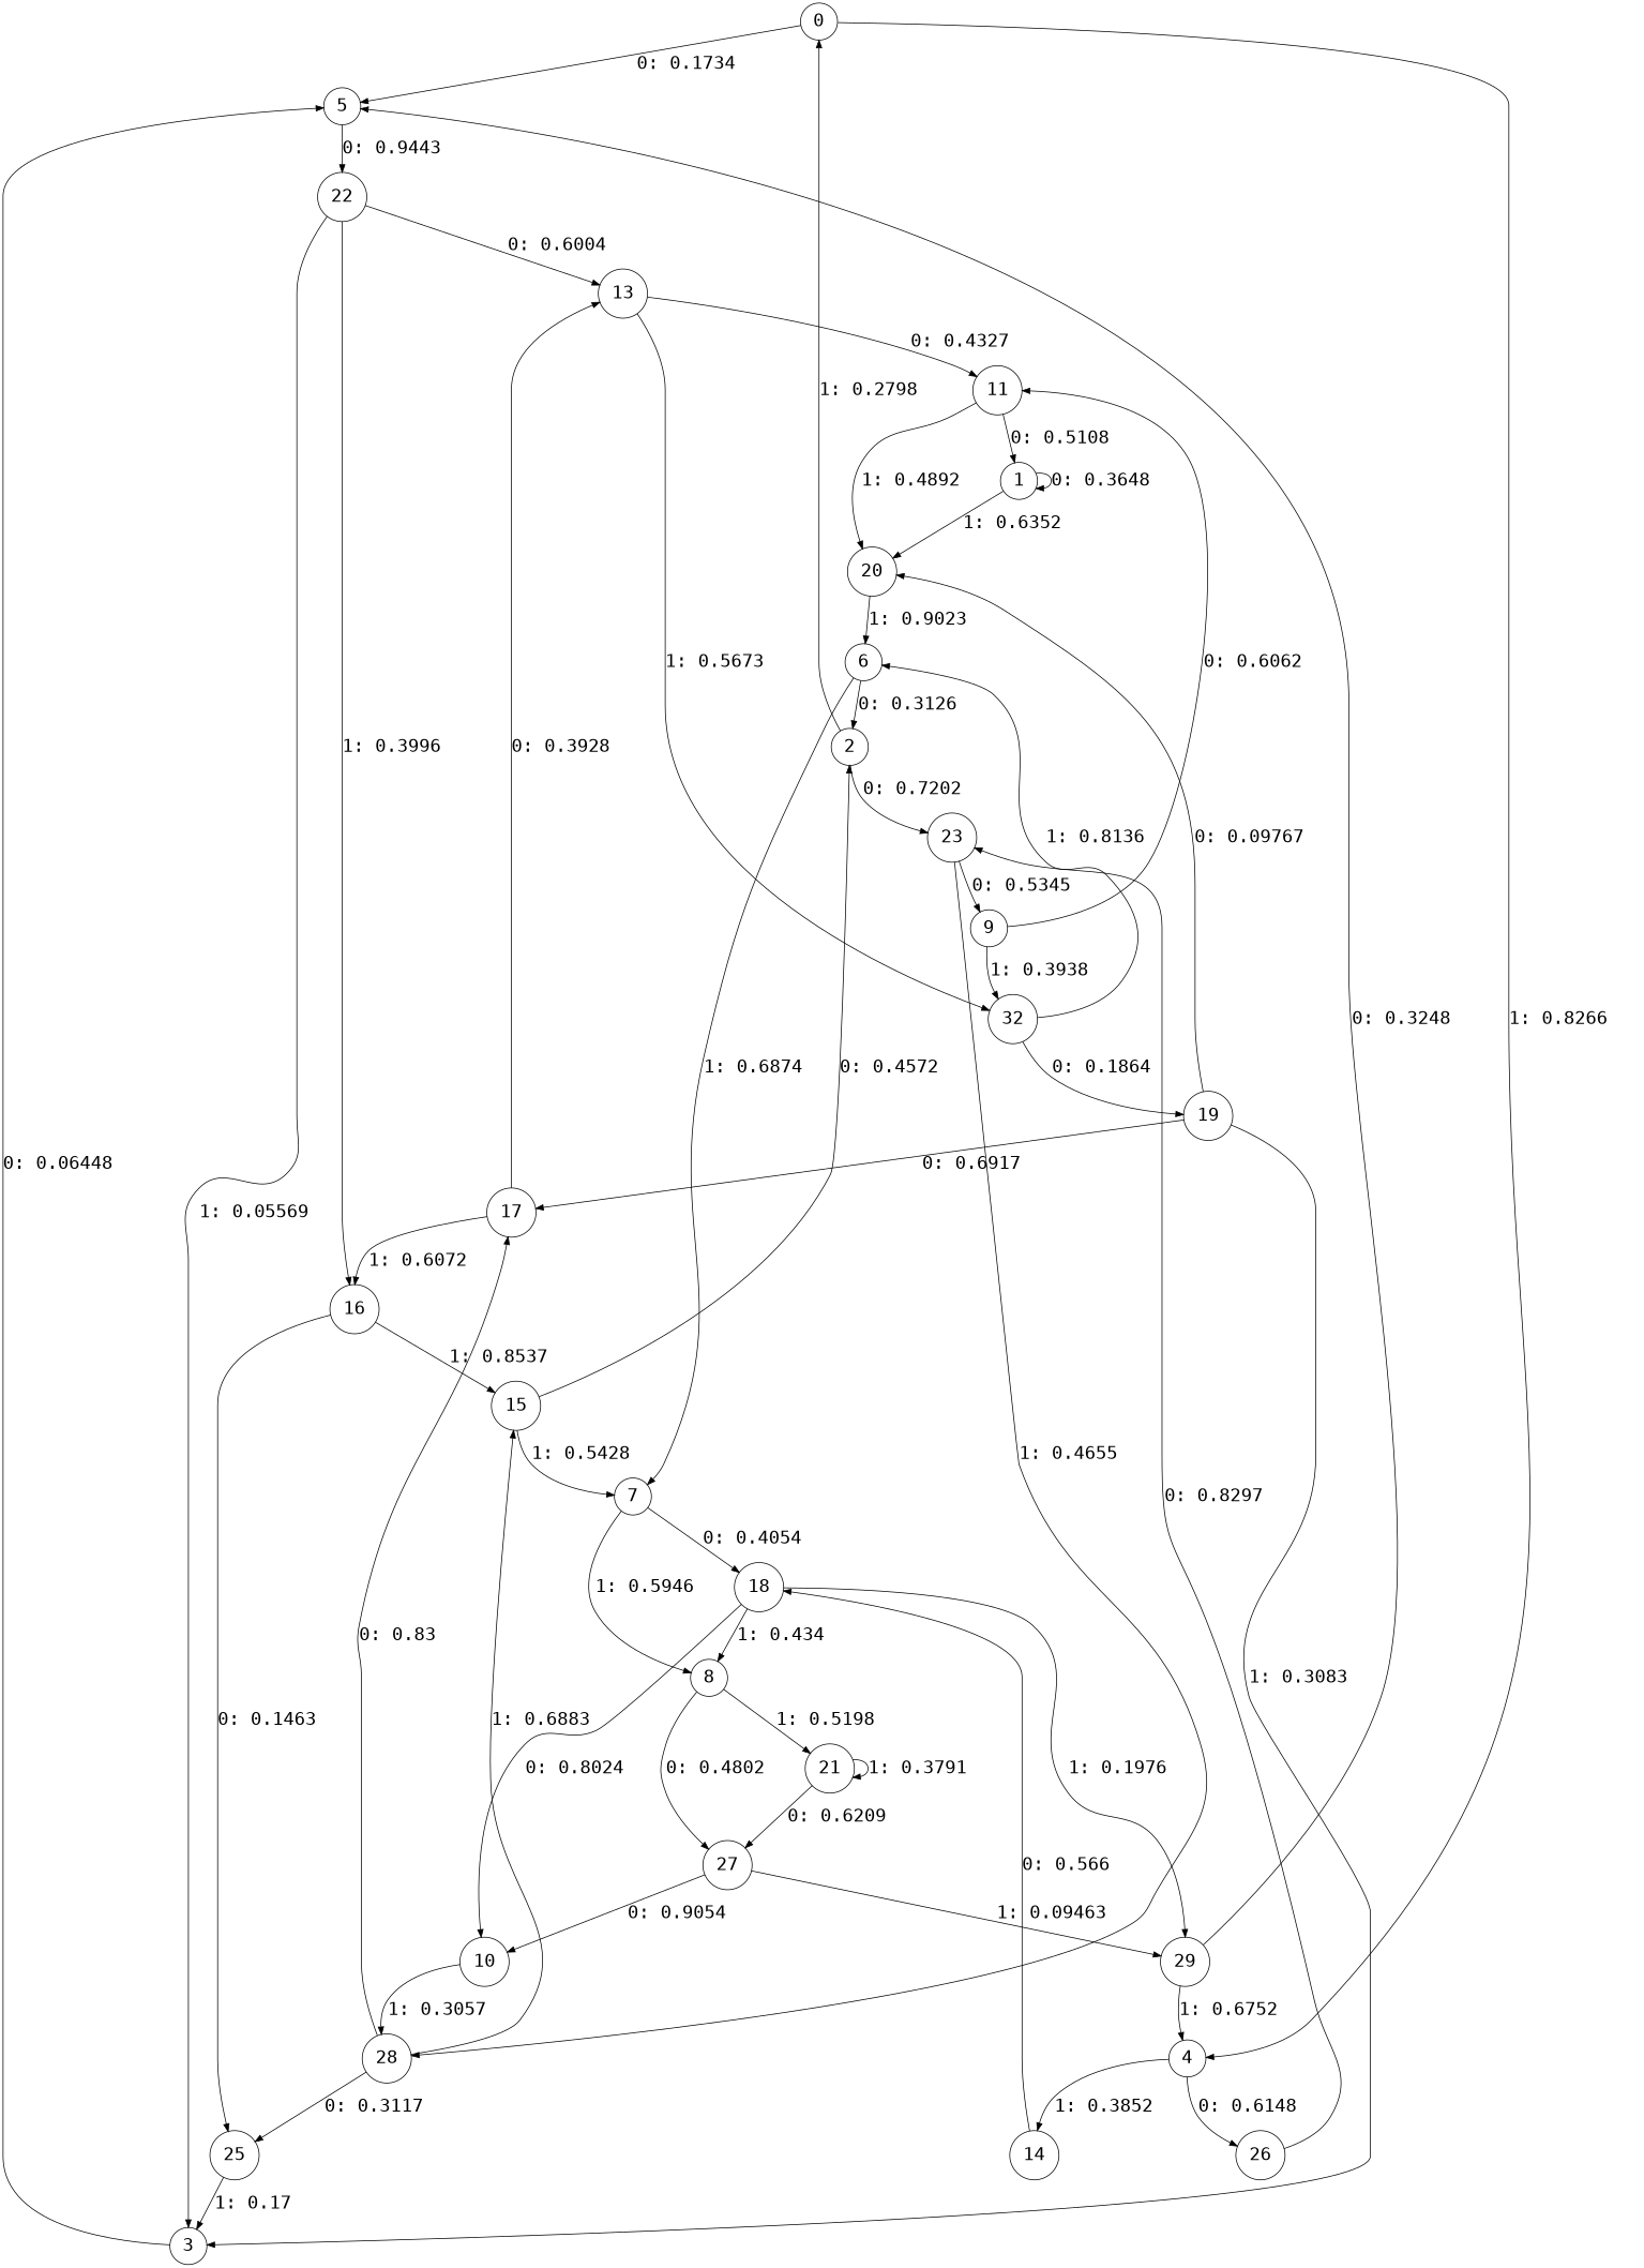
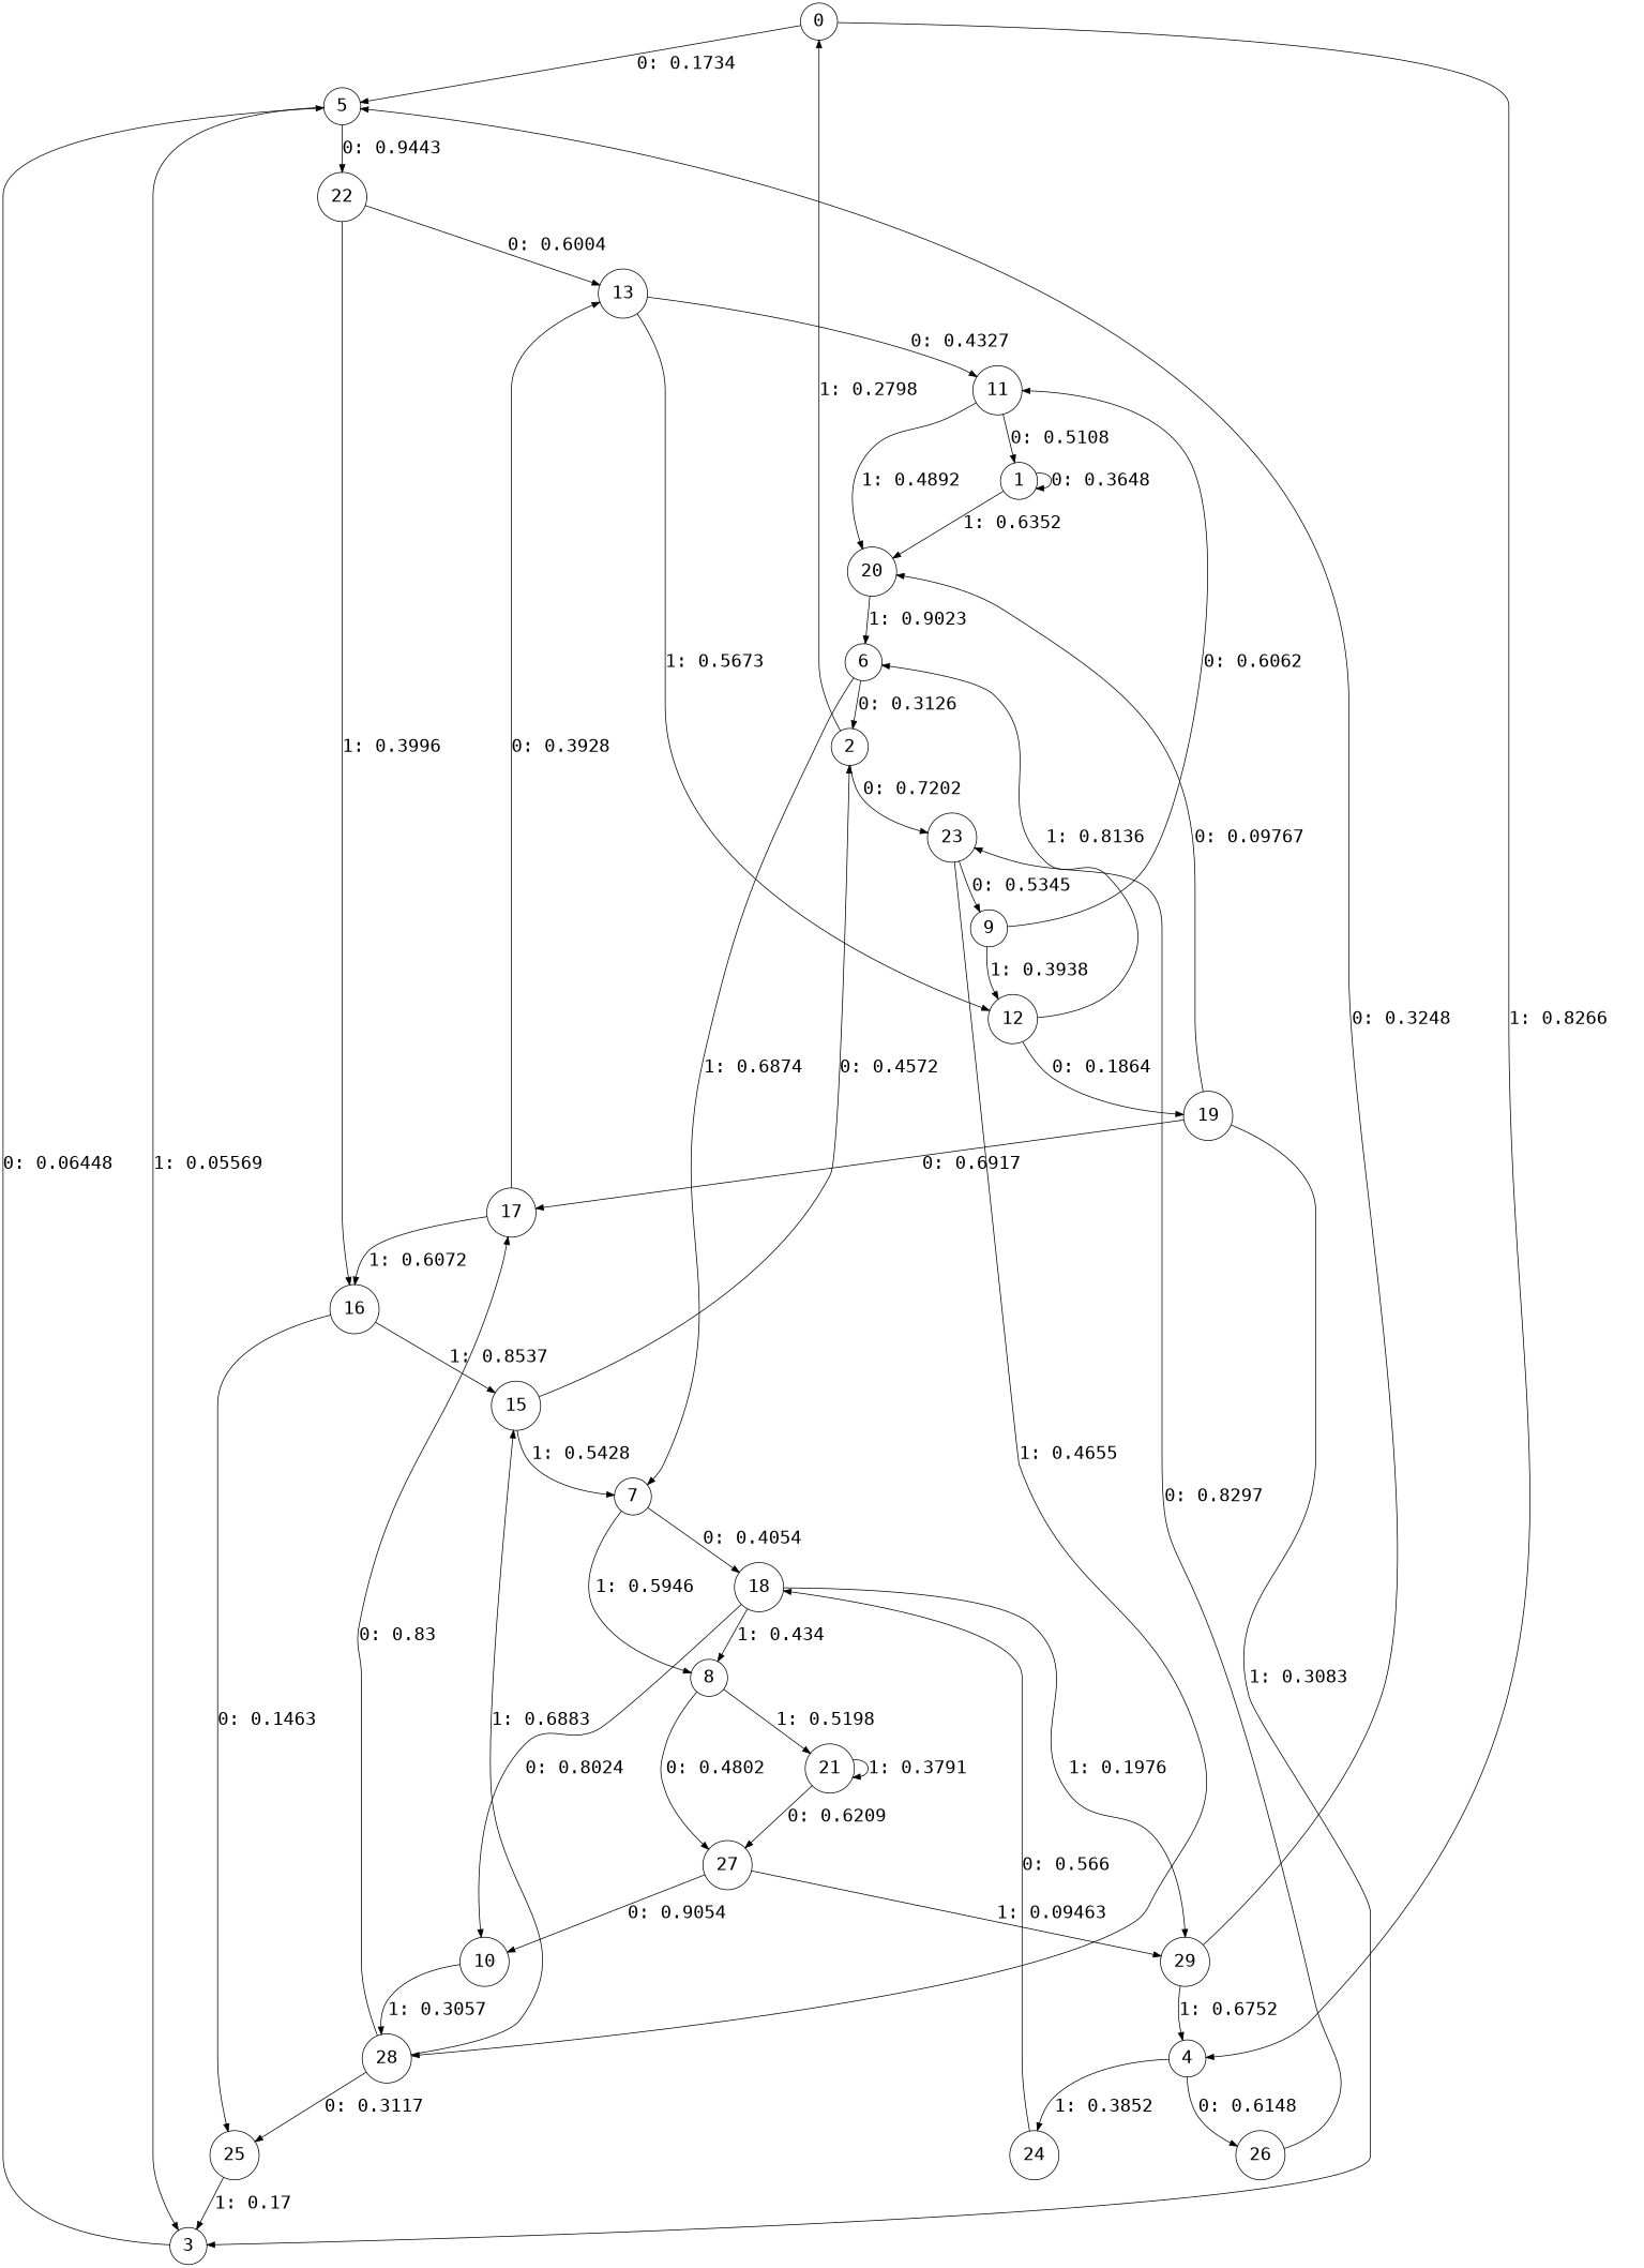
  digraph {
    fontname="DejaVu Sans Mono"
    node [fontname="DejaVu Sans Mono" fontsize=24 shape=circle]
    edge [fontname="DejaVu Sans Mono" fontsize=24]
    0
    5
    4
    3
    22
    26
-   24 [label=14]
+   24
    13
    16
    23
    18
    1
    20
    6
    2
    7
    19
    17
    9
    28
    11
-   12 [label=32]
+   12
    15
    25
    8
    10
    29
    27
    21
    0 -> 5 [label="0: 0.1734   "]
    0 -> 4 [label="1: 0.8266   "]
-   22 -> 3 [label="1: 0.05569  "]
+   5 -> 3 [label="1: 0.05569  "]
    5 -> 22 [label="0: 0.9443   "]
    4 -> 26 [label="0: 0.6148   "]
    4 -> 24 [label="1: 0.3852   "]
    3 -> 5 [label="0: 0.06448  "]
    22 -> 13 [label="0: 0.6004   "]
    22 -> 16 [label="1: 0.3996   "]
    26 -> 23 [label="0: 0.8297   "]
    24 -> 18 [label="0: 0.566    "]
    13 -> 11 [label="0: 0.4327   "]
    13 -> 12 [label="1: 0.5673   "]
    16 -> 15 [label="1: 0.8537   "]
    16 -> 25 [label="0: 0.1463   "]
    23 -> 9 [label="0: 0.5345   "]
    23 -> 28 [label="1: 0.4655   "]
    18 -> 8 [label="1: 0.434    "]
    18 -> 10 [label="0: 0.8024   "]
    18 -> 29 [label="1: 0.1976   "]
    1 -> 1 [label="0: 0.3648   "]
    1 -> 20 [label="1: 0.6352   "]
    20 -> 6 [label="1: 0.9023   "]
    6 -> 2 [label="0: 0.3126   "]
    6 -> 7 [label="1: 0.6874   "]
    2 -> 0 [label="1: 0.2798   "]
    2 -> 23 [label="0: 0.7202   "]
    7 -> 18 [label="0: 0.4054   "]
    7 -> 8 [label="1: 0.5946   "]
    19 -> 3 [label="1: 0.3083   "]
    19 -> 20 [label="0: 0.09767  "]
    19 -> 17 [label="0: 0.6917   "]
    17 -> 13 [label="0: 0.3928   "]
    17 -> 16 [label="1: 0.6072   "]
    9 -> 11 [label="0: 0.6062   "]
    9 -> 12 [label="1: 0.3938   "]
    28 -> 17 [label="0: 0.83     "]
    28 -> 15 [label="1: 0.6883   "]
    28 -> 25 [label="0: 0.3117   "]
    11 -> 1 [label="0: 0.5108   "]
    11 -> 20 [label="1: 0.4892   "]
    12 -> 6 [label="1: 0.8136   "]
    12 -> 19 [label="0: 0.1864   "]
    15 -> 2 [label="0: 0.4572   "]
    15 -> 7 [label="1: 0.5428   "]
    25 -> 3 [label="1: 0.17     "]
    8 -> 27 [label="0: 0.4802   "]
    8 -> 21 [label="1: 0.5198   "]
    10 -> 28 [label="1: 0.3057   "]
    29 -> 5 [label="0: 0.3248   "]
    29 -> 4 [label="1: 0.6752   "]
    27 -> 10 [label="0: 0.9054   "]
    27 -> 29 [label="1: 0.09463  "]
    21 -> 27 [label="0: 0.6209   "]
    21 -> 21 [label="1: 0.3791   "]
  }
